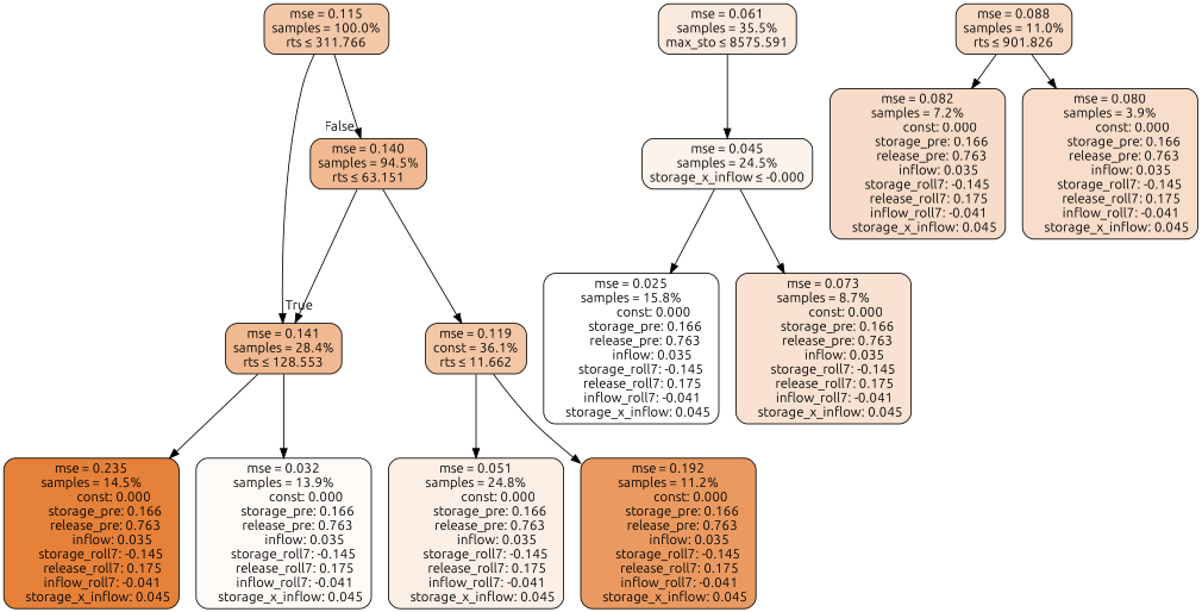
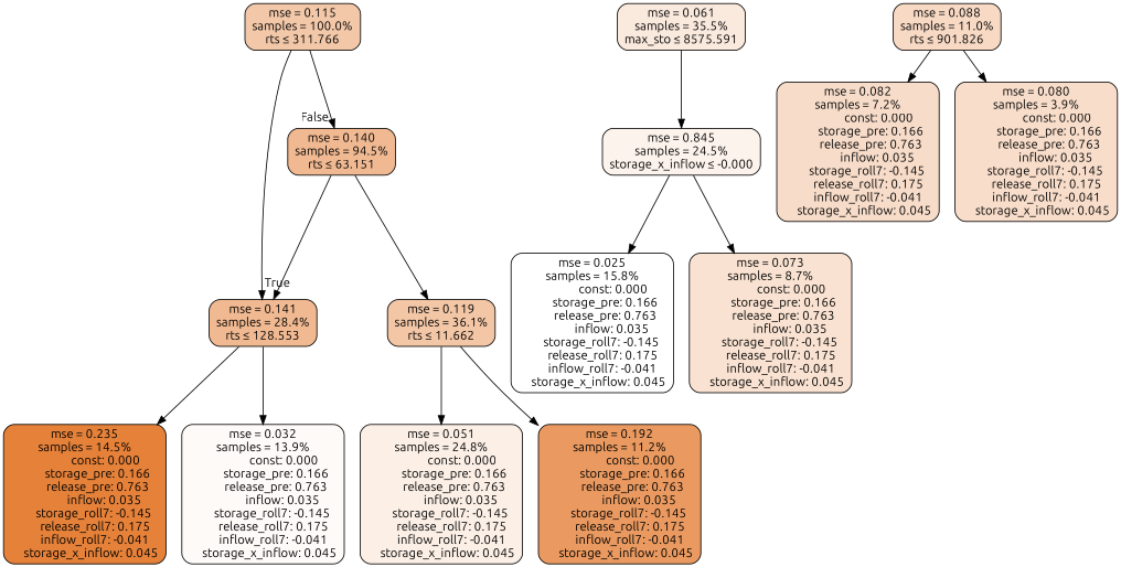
  digraph {
    fontname=Ubuntu
    node [color=black fontname=Ubuntu shape=rectangle style="filled, rounded"]
    edge [fontname=Ubuntu]
    n1 [fillcolor="#f3c8a9" label="mse = 0.115\nsamples = 100.0%\nrts &le; 311.766"]
    n2 [fillcolor="#f0b992" label="mse = 0.140\nsamples = 94.5%\nrts &le; 63.151"]
    n3 [fillcolor="#f0b991" label="mse = 0.141\nsamples = 28.4%\nrts &le; 128.553"]
-   n4 [fillcolor="#f3c6a6" label="mse = 0.119\nconst = 36.1%\nrts &le; 11.662"]
+   n4 [fillcolor="#f3c6a6" label="mse = 0.119\nsamples = 36.1%\nrts &le; 11.662"]
    n5 [fillcolor="#fae9dd" label="mse = 0.061\nsamples = 35.5%\nmax_sto &le; 8575.591"]
-   n6 [fillcolor="#fcf3ec" label="mse = 0.045\nsamples = 24.5%\nstorage_x_inflow &le; -0.000"]
+   n6 [fillcolor="#fcf3ec" label="mse = 0.845\nsamples = 24.5%\nstorage_x_inflow &le; -0.000"]
    n7 [fillcolor="#fbefe6" label="mse = 0.051\nsamples = 24.8%\n                const: 0.000\n          storage_pre: 0.166\n          release_pre: 0.763\n               inflow: 0.035\n       storage_roll7: -0.145\n        release_roll7: 0.175\n        inflow_roll7: -0.041\n     storage_x_inflow: 0.045"]
    n8 [fillcolor="#ea9a60" label="mse = 0.192\nsamples = 11.2%\n                const: 0.000\n          storage_pre: 0.166\n          release_pre: 0.763\n               inflow: 0.035\n       storage_roll7: -0.145\n        release_roll7: 0.175\n        inflow_roll7: -0.041\n     storage_x_inflow: 0.045"]
    n9 [fillcolor="#e58139" label="mse = 0.235\nsamples = 14.5%\n                const: 0.000\n          storage_pre: 0.166\n          release_pre: 0.763\n               inflow: 0.035\n       storage_roll7: -0.145\n        release_roll7: 0.175\n        inflow_roll7: -0.041\n     storage_x_inflow: 0.045"]
    n10 [fillcolor="#fefaf8" label="mse = 0.032\nsamples = 13.9%\n                const: 0.000\n          storage_pre: 0.166\n          release_pre: 0.763\n               inflow: 0.035\n       storage_roll7: -0.145\n        release_roll7: 0.175\n        inflow_roll7: -0.041\n     storage_x_inflow: 0.045"]
    n11 [fillcolor="#ffffff" label="mse = 0.025\nsamples = 15.8%\n                const: 0.000\n          storage_pre: 0.166\n          release_pre: 0.763\n               inflow: 0.035\n       storage_roll7: -0.145\n        release_roll7: 0.175\n        inflow_roll7: -0.041\n     storage_x_inflow: 0.045"]
    n12 [fillcolor="#f9e2d1" label="mse = 0.073\nsamples = 8.7%\n                const: 0.000\n          storage_pre: 0.166\n          release_pre: 0.763\n               inflow: 0.035\n       storage_roll7: -0.145\n        release_roll7: 0.175\n        inflow_roll7: -0.041\n     storage_x_inflow: 0.045"]
    n13 [fillcolor="#f7d9c4" label="mse = 0.088\nsamples = 11.0%\nrts &le; 901.826"]
    n14 [fillcolor="#f7dcc9" label="mse = 0.082\nsamples = 7.2%\n                const: 0.000\n          storage_pre: 0.166\n          release_pre: 0.763\n               inflow: 0.035\n       storage_roll7: -0.145\n        release_roll7: 0.175\n        inflow_roll7: -0.041\n     storage_x_inflow: 0.045"]
    n15 [fillcolor="#f8ddca" label="mse = 0.080\nsamples = 3.9%\n                const: 0.000\n          storage_pre: 0.166\n          release_pre: 0.763\n               inflow: 0.035\n       storage_roll7: -0.145\n        release_roll7: 0.175\n        inflow_roll7: -0.041\n     storage_x_inflow: 0.045"]
    n1 -> n2 [headlabel=False labelangle=45 labeldistance=2.5]
    n1 -> n3 [headlabel=True labelangle=-45 labeldistance=2.5]
    n2 -> n3
    n2 -> n4
    n3 -> n9
    n3 -> n10
    n4 -> n7
    n4 -> n8
    n5 -> n6
    n6 -> n11
    n6 -> n12
    n13 -> n14
    n13 -> n15
  }
